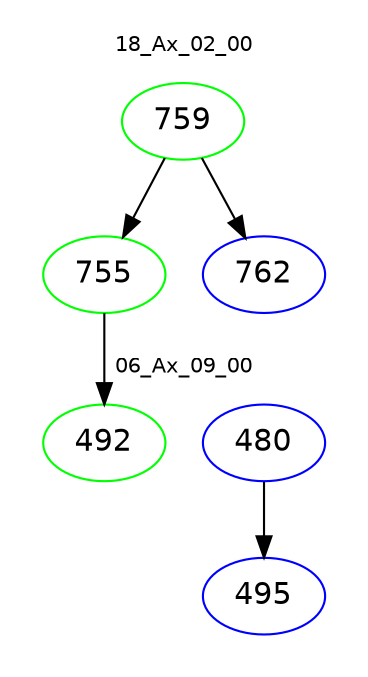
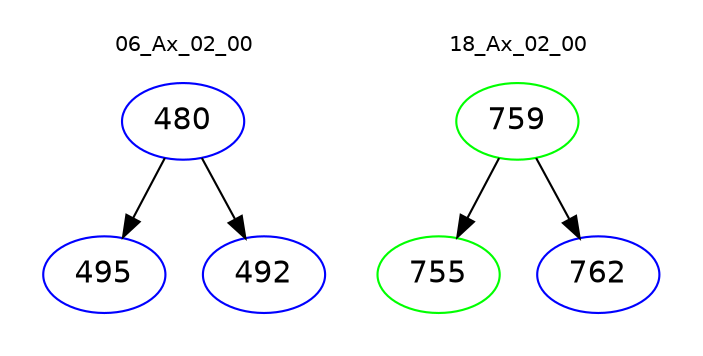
  digraph {
    fontname="DejaVu Sans"
    node [color=blue fontname="DejaVu Sans"]
    edge [color=black fontname="DejaVu Sans"]
    n1 [label=480]
    n2 [label=495]
-   n3 [color=green label=492]
+   n3 [label=492]
    n4 [color=green label=759]
    n5 [color=green label=755]
    n6 [label=762]
    subgraph cluster_1 {
      color=white
      fontsize=10
-     label="06_Ax_09_00"
+     label="06_Ax_02_00"
      n1
      n2
      n3
    }
    subgraph cluster_2 {
      color=white
      fontsize=10
      label="18_Ax_02_00"
      n4
      n5
      n6
    }
    n1 -> n2
-   n5 -> n3
+   n1 -> n3
    n4 -> n5
    n4 -> n6
  }
